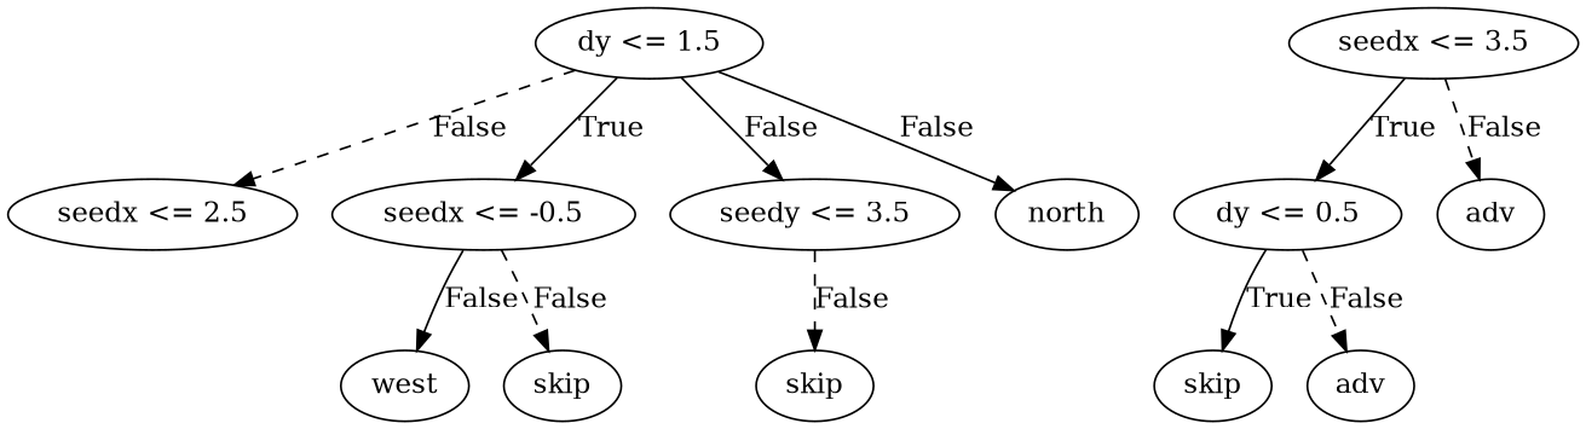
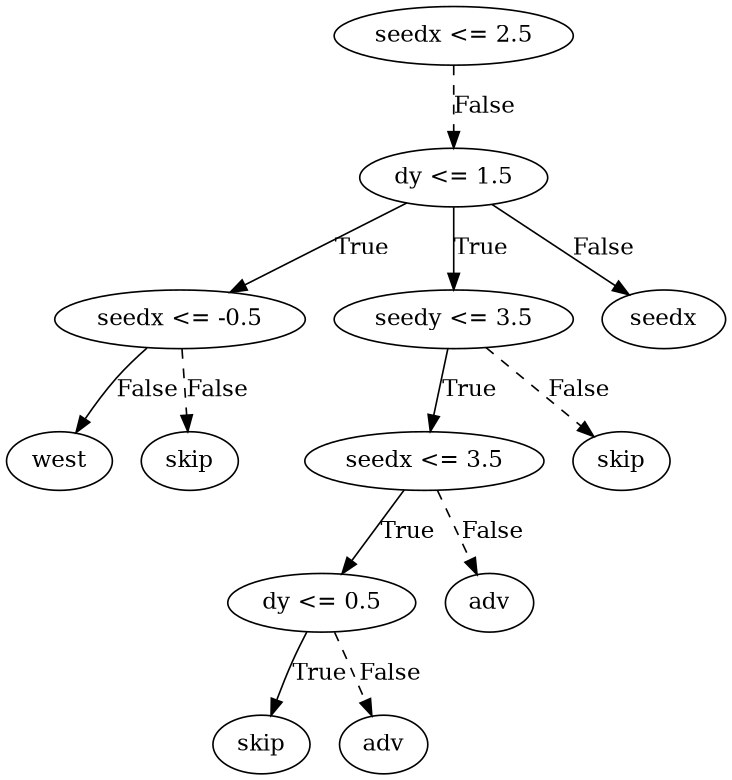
  digraph {
    n1 [label="seedx <= 2.5"]
    n2 [label="dy <= 1.5"]
    n3 [label="seedx <= -0.5"]
    n4 [label=west]
    n5 [label=skip]
    n6 [label="seedy <= 3.5"]
-   n7 [label=north]
+   n7 [label=seedx]
    n8 [label="seedx <= 3.5"]
    n9 [label=skip]
    n10 [label="dy <= 0.5"]
    n11 [label=adv]
    n12 [label=skip]
    n13 [label=adv]
-   n2 -> n1 [label=False style=dashed]
+   n1 -> n2 [label=False style=dashed]
    n2 -> n3 [label=True]
-   n2 -> n6 [label=False]
+   n2 -> n6 [label=True]
    n2 -> n7 [label=False style=solid]
    n3 -> n4 [label=False]
    n3 -> n5 [label=False style=dashed]
+   n6 -> n8 [label=True]
    n6 -> n9 [label=False style=dashed]
    n8 -> n10 [label=True]
    n8 -> n11 [label=False style=dashed]
    n10 -> n12 [label=True]
    n10 -> n13 [label=False style=dashed]
  }
